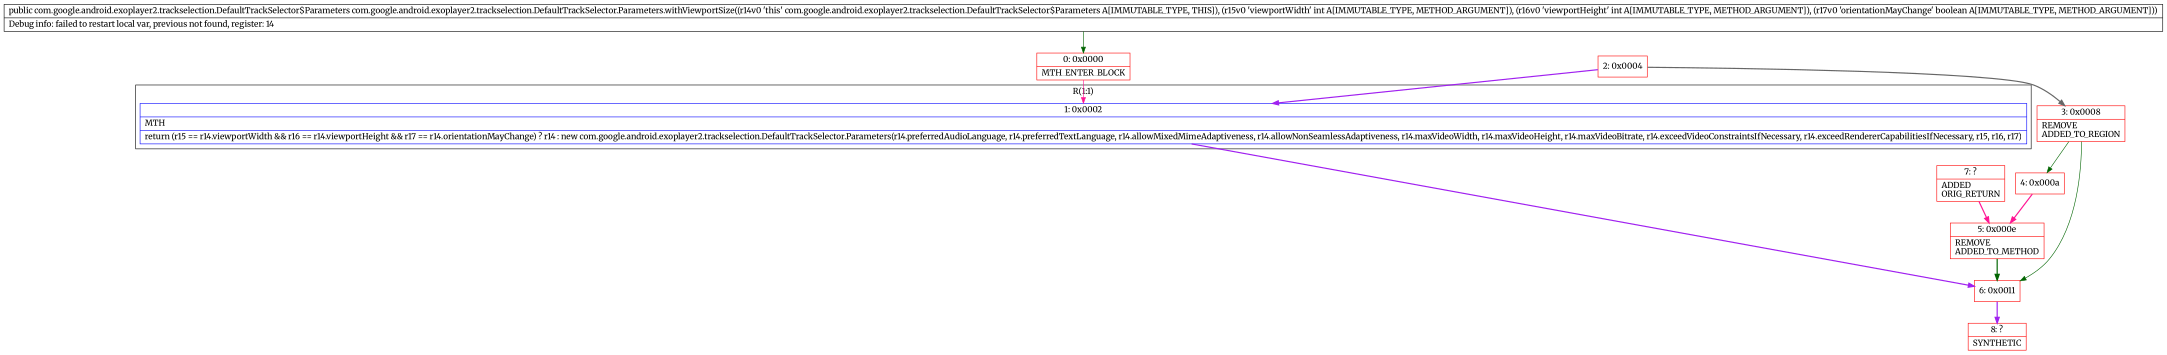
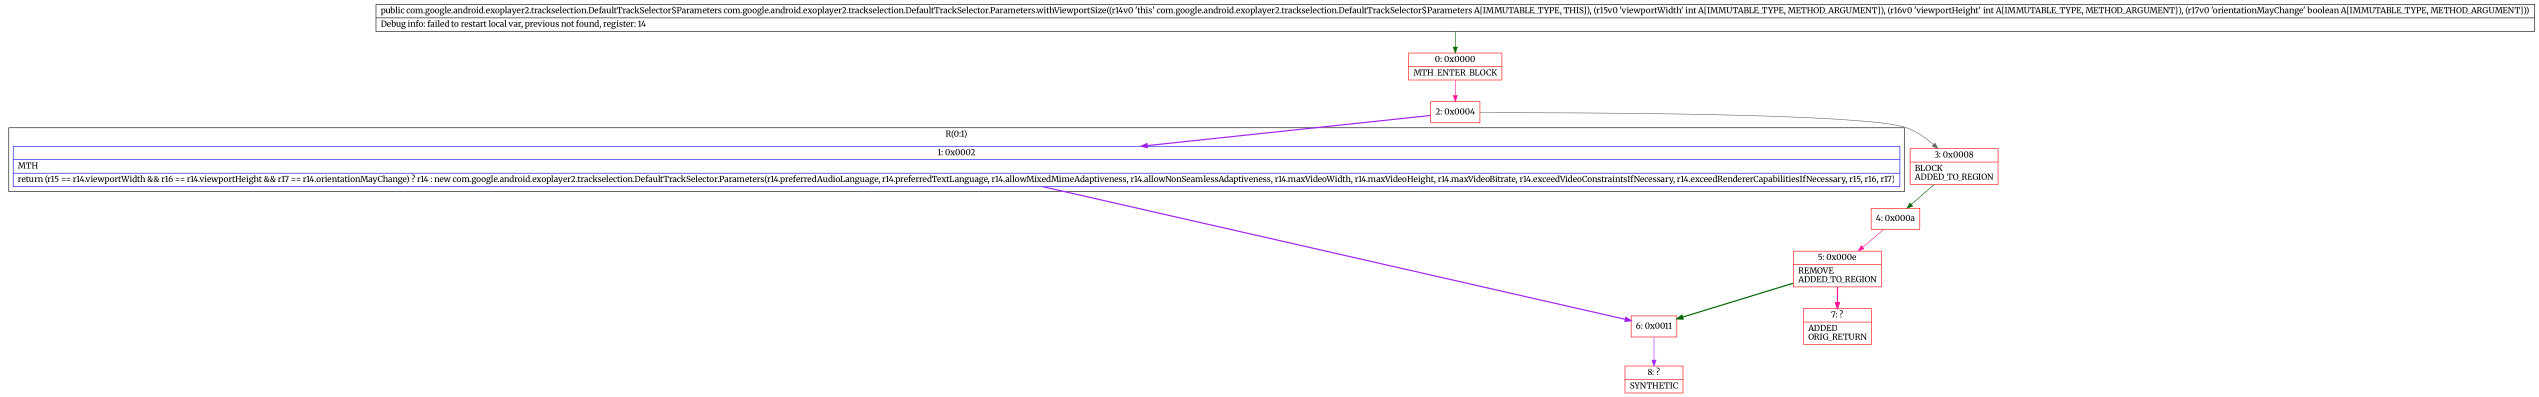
  digraph {
    fontname=Merriweather
    node [color=red fontname=Merriweather shape=record]
    edge [color=darkgreen fontname=Merriweather style=bold]
    n1 [color=blue label="{1\:\ 0x0002|MTH\l|return (r15 == r14.viewportWidth && r16 == r14.viewportHeight && r17 == r14.orientationMayChange) ? r14 : new com.google.android.exoplayer2.trackselection.DefaultTrackSelector.Parameters(r14.preferredAudioLanguage, r14.preferredTextLanguage, r14.allowMixedMimeAdaptiveness, r14.allowNonSeamlessAdaptiveness, r14.maxVideoWidth, r14.maxVideoHeight, r14.maxVideoBitrate, r14.exceedVideoConstraintsIfNecessary, r14.exceedRendererCapabilitiesIfNecessary, r15, r16, r17)\l}"]
    n2 [label="{6\:\ 0x0011}"]
    n3 [label="{2\:\ 0x0004}"]
-   n4 [label="{3\:\ 0x0008|REMOVE\lADDED_TO_REGION\l}"]
+   n4 [label="{3\:\ 0x0008|BLOCK\lADDED_TO_REGION\l}"]
    n5 [label="{8\:\ ?|SYNTHETIC\l}"]
    n6 [label="{0\:\ 0x0000|MTH_ENTER_BLOCK\l}"]
    n7 [label="{4\:\ 0x000a}"]
-   n8 [label="{5\:\ 0x000e|REMOVE\lADDED_TO_METHOD\l}"]
+   n8 [label="{5\:\ 0x000e|REMOVE\lADDED_TO_REGION\l}"]
    n9 [label="{7\:\ ?|ADDED\lORIG_RETURN\l}"]
    n10 [label="{public com.google.android.exoplayer2.trackselection.DefaultTrackSelector$Parameters com.google.android.exoplayer2.trackselection.DefaultTrackSelector.Parameters.withViewportSize((r14v0 'this' com.google.android.exoplayer2.trackselection.DefaultTrackSelector$Parameters A[IMMUTABLE_TYPE, THIS]), (r15v0 'viewportWidth' int A[IMMUTABLE_TYPE, METHOD_ARGUMENT]), (r16v0 'viewportHeight' int A[IMMUTABLE_TYPE, METHOD_ARGUMENT]), (r17v0 'orientationMayChange' boolean A[IMMUTABLE_TYPE, METHOD_ARGUMENT]))  | Debug info: failed to restart local var, previous not found, register: 14\l}" color=""]
    subgraph cluster_1 {
-     label="R(1:1)"
+     label="R(0:1)"
      n1
    }
    n1 -> n2 [color=purple]
-   n2 -> n5 [color=purple]
+   n2 -> n5 [color=purple style=solid]
    n3 -> n1 [color=purple]
-   n3 -> n4 [color=gray40]
-   n4 -> n2 [style=solid]
+   n3 -> n4 [color=gray40 style=solid]
    n4 -> n7 [style=solid]
-   n6 -> n1 [color=deeppink style=solid]
-   n7 -> n8 [color=deeppink]
+   n6 -> n3 [color=deeppink style=solid]
+   n7 -> n8 [color=deeppink style=solid]
    n8 -> n2
-   n9 -> n8 [color=deeppink]
+   n8 -> n9 [color=deeppink]
    n10 -> n6 [style=solid]
  }
